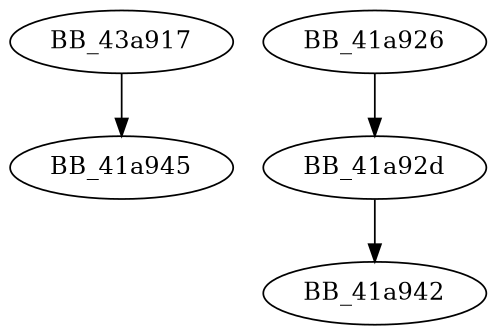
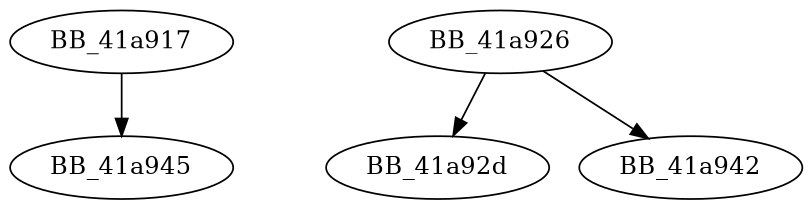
  digraph {
-   BB_41a917 [label=BB_43a917]
+   BB_41a917
    BB_41a945
    BB_41a926
    BB_41a92d
    BB_41a942
    BB_41a917 -> BB_41a945
    BB_41a926 -> BB_41a92d
-   BB_41a92d -> BB_41a942
+   BB_41a926 -> BB_41a942
  }
